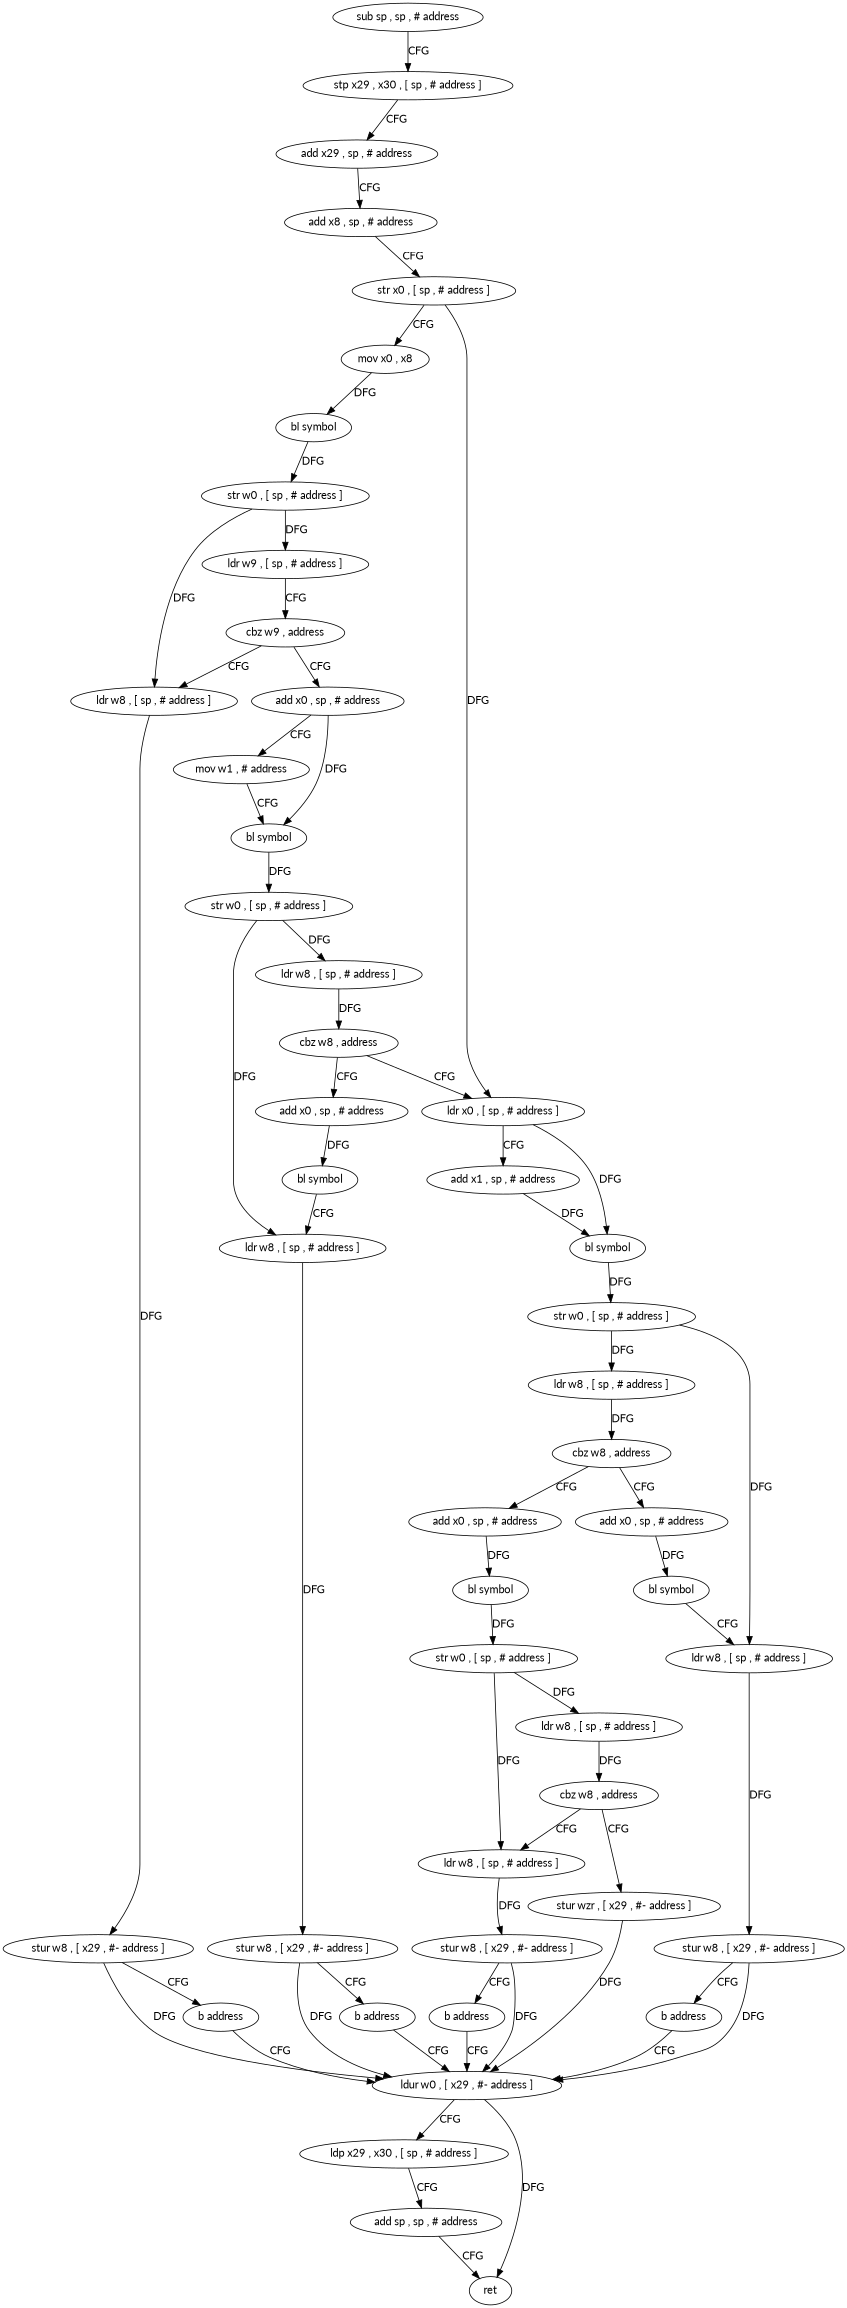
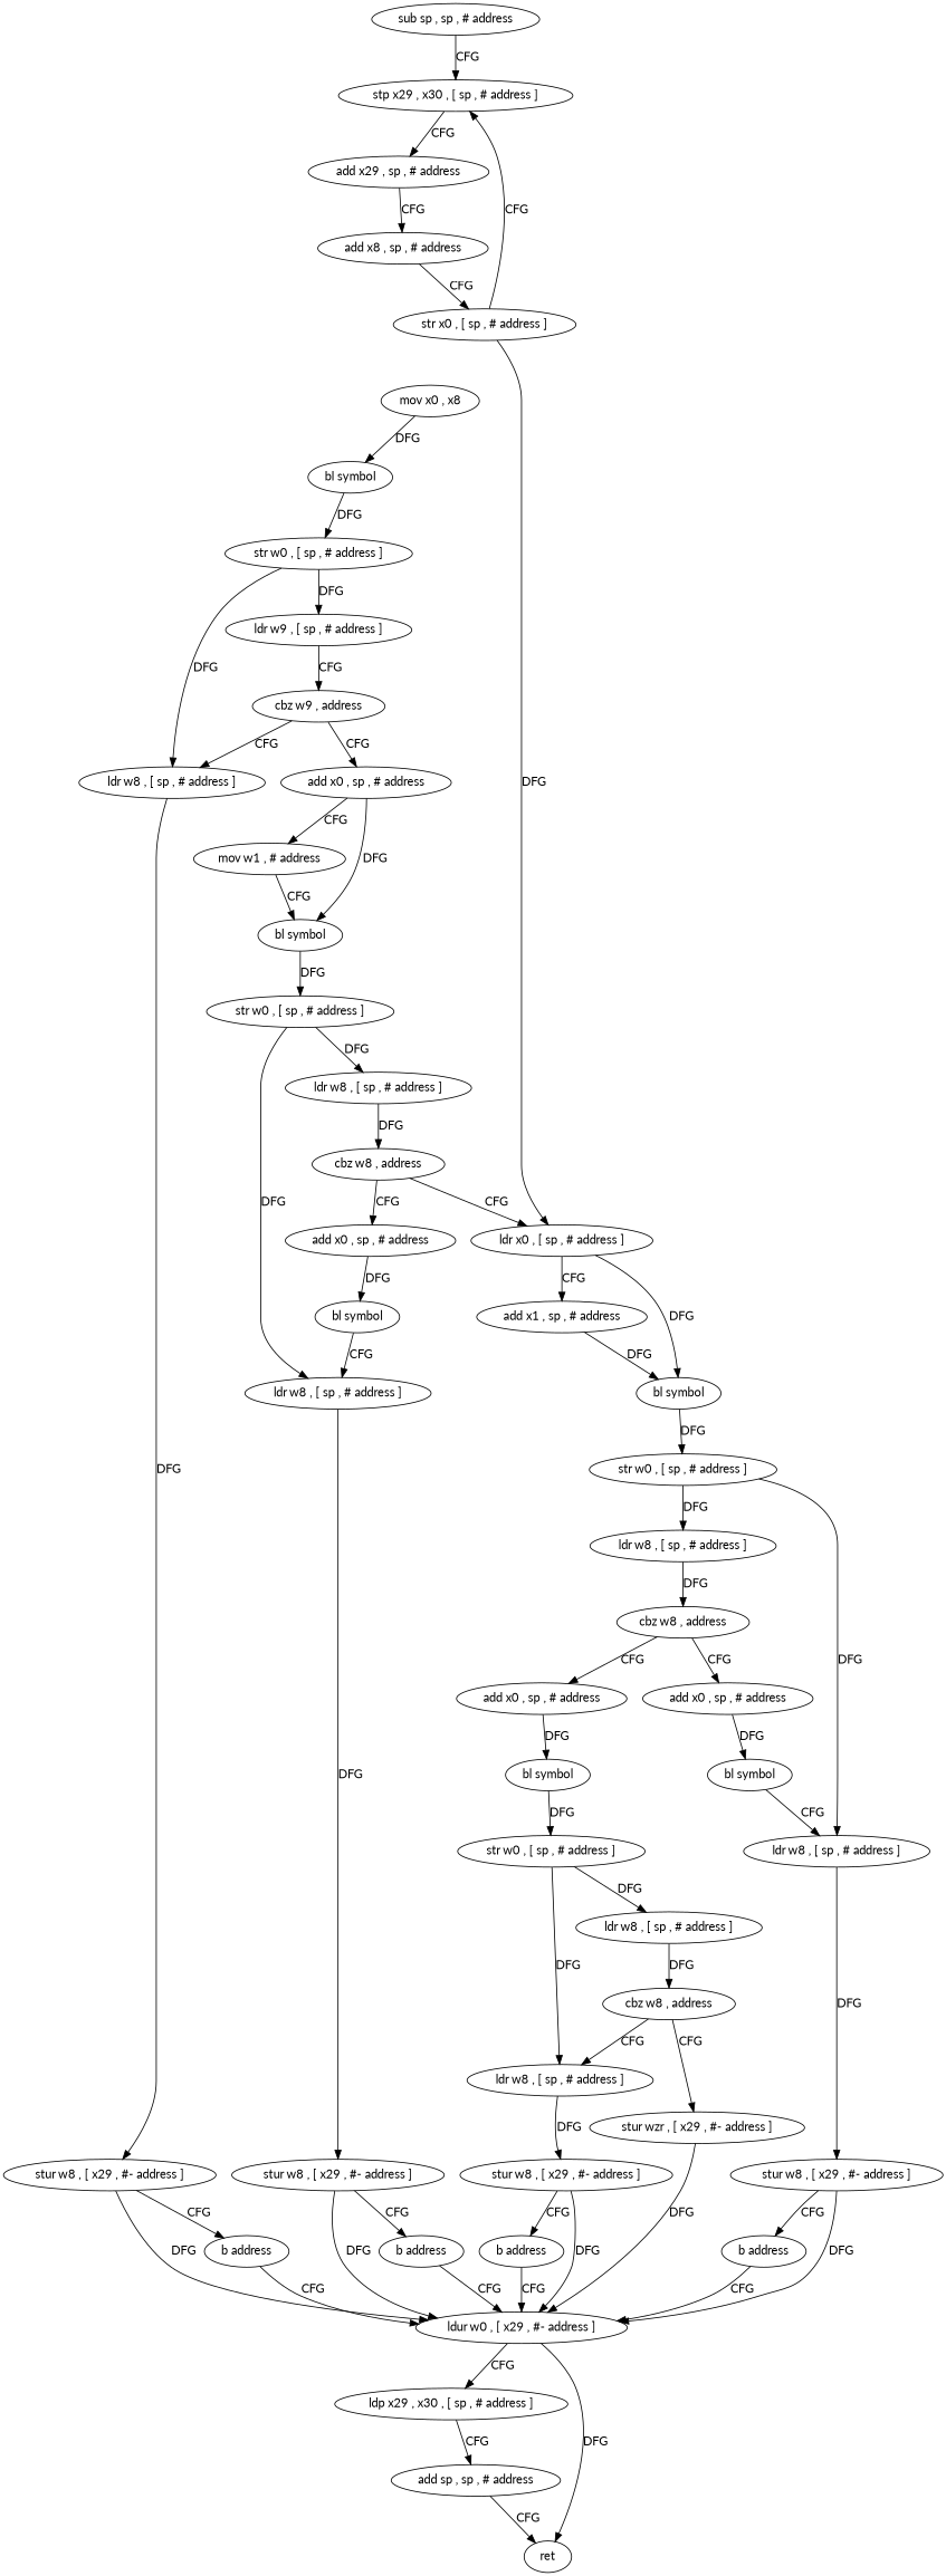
  digraph {
    fontname=Lato
    node [fontname=Lato]
    edge [fontname=Lato]
    n1 [label="sub sp , sp , # address"]
    n2 [label="stp x29 , x30 , [ sp , # address ]"]
    n3 [label="add x29 , sp , # address"]
    n4 [label="add x8 , sp , # address"]
    n5 [label="str x0 , [ sp , # address ]"]
    n6 [label="mov x0 , x8"]
    n7 [label="ldr x0 , [ sp , # address ]"]
    n8 [label="bl symbol"]
    n9 [label="add x1 , sp , # address"]
    n10 [label="bl symbol"]
    n11 [label="str w0 , [ sp , # address ]"]
    n12 [label="ldr w9 , [ sp , # address ]"]
    n13 [label="ldr w8 , [ sp , # address ]"]
    n14 [label="cbz w9 , address"]
    n15 [label="stur w8 , [ x29 , #- address ]"]
    n16 [label="add x0 , sp , # address"]
    n17 [label="mov w1 , # address"]
    n18 [label="bl symbol"]
    n19 [label="str w0 , [ sp , # address ]"]
    n20 [label="b address"]
    n21 [label="ldur w0 , [ x29 , #- address ]"]
    n22 [label="ldr w8 , [ sp , # address ]"]
    n23 [label="ldr w8 , [ sp , # address ]"]
    n24 [label="cbz w8 , address"]
    n25 [label="stur w8 , [ x29 , #- address ]"]
    n26 [label="add x0 , sp , # address"]
    n27 [label="bl symbol"]
    n28 [label="str w0 , [ sp , # address ]"]
    n29 [label="ldp x29 , x30 , [ sp , # address ]"]
    n30 [label=ret]
    n31 [label="add sp , sp , # address"]
    n32 [label="ldr w8 , [ sp , # address ]"]
    n33 [label="ldr w8 , [ sp , # address ]"]
    n34 [label="cbz w8 , address"]
    n35 [label="stur w8 , [ x29 , #- address ]"]
    n36 [label="add x0 , sp , # address"]
    n37 [label="add x0 , sp , # address"]
    n38 [label="bl symbol"]
    n39 [label="bl symbol"]
    n40 [label="str w0 , [ sp , # address ]"]
    n41 [label="b address"]
    n42 [label="ldr w8 , [ sp , # address ]"]
    n43 [label="ldr w8 , [ sp , # address ]"]
    n44 [label="cbz w8 , address"]
    n45 [label="stur w8 , [ x29 , #- address ]"]
    n46 [label="stur wzr , [ x29 , #- address ]"]
    n47 [label="b address"]
    n48 [label="b address"]
    n1 -> n2 [label=CFG]
    n2 -> n3 [label=CFG]
    n3 -> n4 [label=CFG]
    n4 -> n5 [label=CFG]
-   n5 -> n6 [label=CFG]
+   n5 -> n2 [label=CFG]
    n5 -> n7 [label=DFG]
    n6 -> n8 [label=DFG]
    n7 -> n9 [label=CFG]
    n7 -> n10 [label=DFG]
    n8 -> n11 [label=DFG]
    n9 -> n10 [label=DFG]
    n10 -> n28 [label=DFG]
    n11 -> n12 [label=DFG]
    n11 -> n13 [label=DFG]
    n12 -> n14 [label=CFG]
    n13 -> n15 [label=DFG]
    n14 -> n13 [label=CFG]
    n14 -> n16 [label=CFG]
    n15 -> n20 [label=CFG]
    n15 -> n21 [label=DFG]
    n16 -> n17 [label=CFG]
    n16 -> n18 [label=DFG]
    n17 -> n18 [label=CFG]
    n18 -> n19 [label=DFG]
    n19 -> n22 [label=DFG]
    n19 -> n23 [label=DFG]
    n20 -> n21 [label=CFG]
    n21 -> n29 [label=CFG]
    n21 -> n30 [label=DFG]
    n22 -> n24 [label=DFG]
    n23 -> n25 [label=DFG]
    n24 -> n7 [label=CFG]
    n24 -> n26 [label=CFG]
    n25 -> n21 [label=DFG]
    n25 -> n41 [label=CFG]
    n26 -> n27 [label=DFG]
    n27 -> n23 [label=CFG]
    n28 -> n32 [label=DFG]
    n28 -> n33 [label=DFG]
    n29 -> n31 [label=CFG]
    n31 -> n30 [label=CFG]
    n32 -> n34 [label=DFG]
    n33 -> n35 [label=DFG]
    n34 -> n36 [label=CFG]
    n34 -> n37 [label=CFG]
    n35 -> n21 [label=DFG]
    n35 -> n48 [label=CFG]
    n36 -> n38 [label=DFG]
    n37 -> n39 [label=DFG]
    n38 -> n40 [label=DFG]
    n39 -> n33 [label=CFG]
    n40 -> n42 [label=DFG]
    n40 -> n43 [label=DFG]
    n41 -> n21 [label=CFG]
    n42 -> n44 [label=DFG]
    n43 -> n45 [label=DFG]
    n44 -> n43 [label=CFG]
    n44 -> n46 [label=CFG]
    n45 -> n21 [label=DFG]
    n45 -> n47 [label=CFG]
    n46 -> n21 [label=DFG]
    n47 -> n21 [label=CFG]
    n48 -> n21 [label=CFG]
  }
